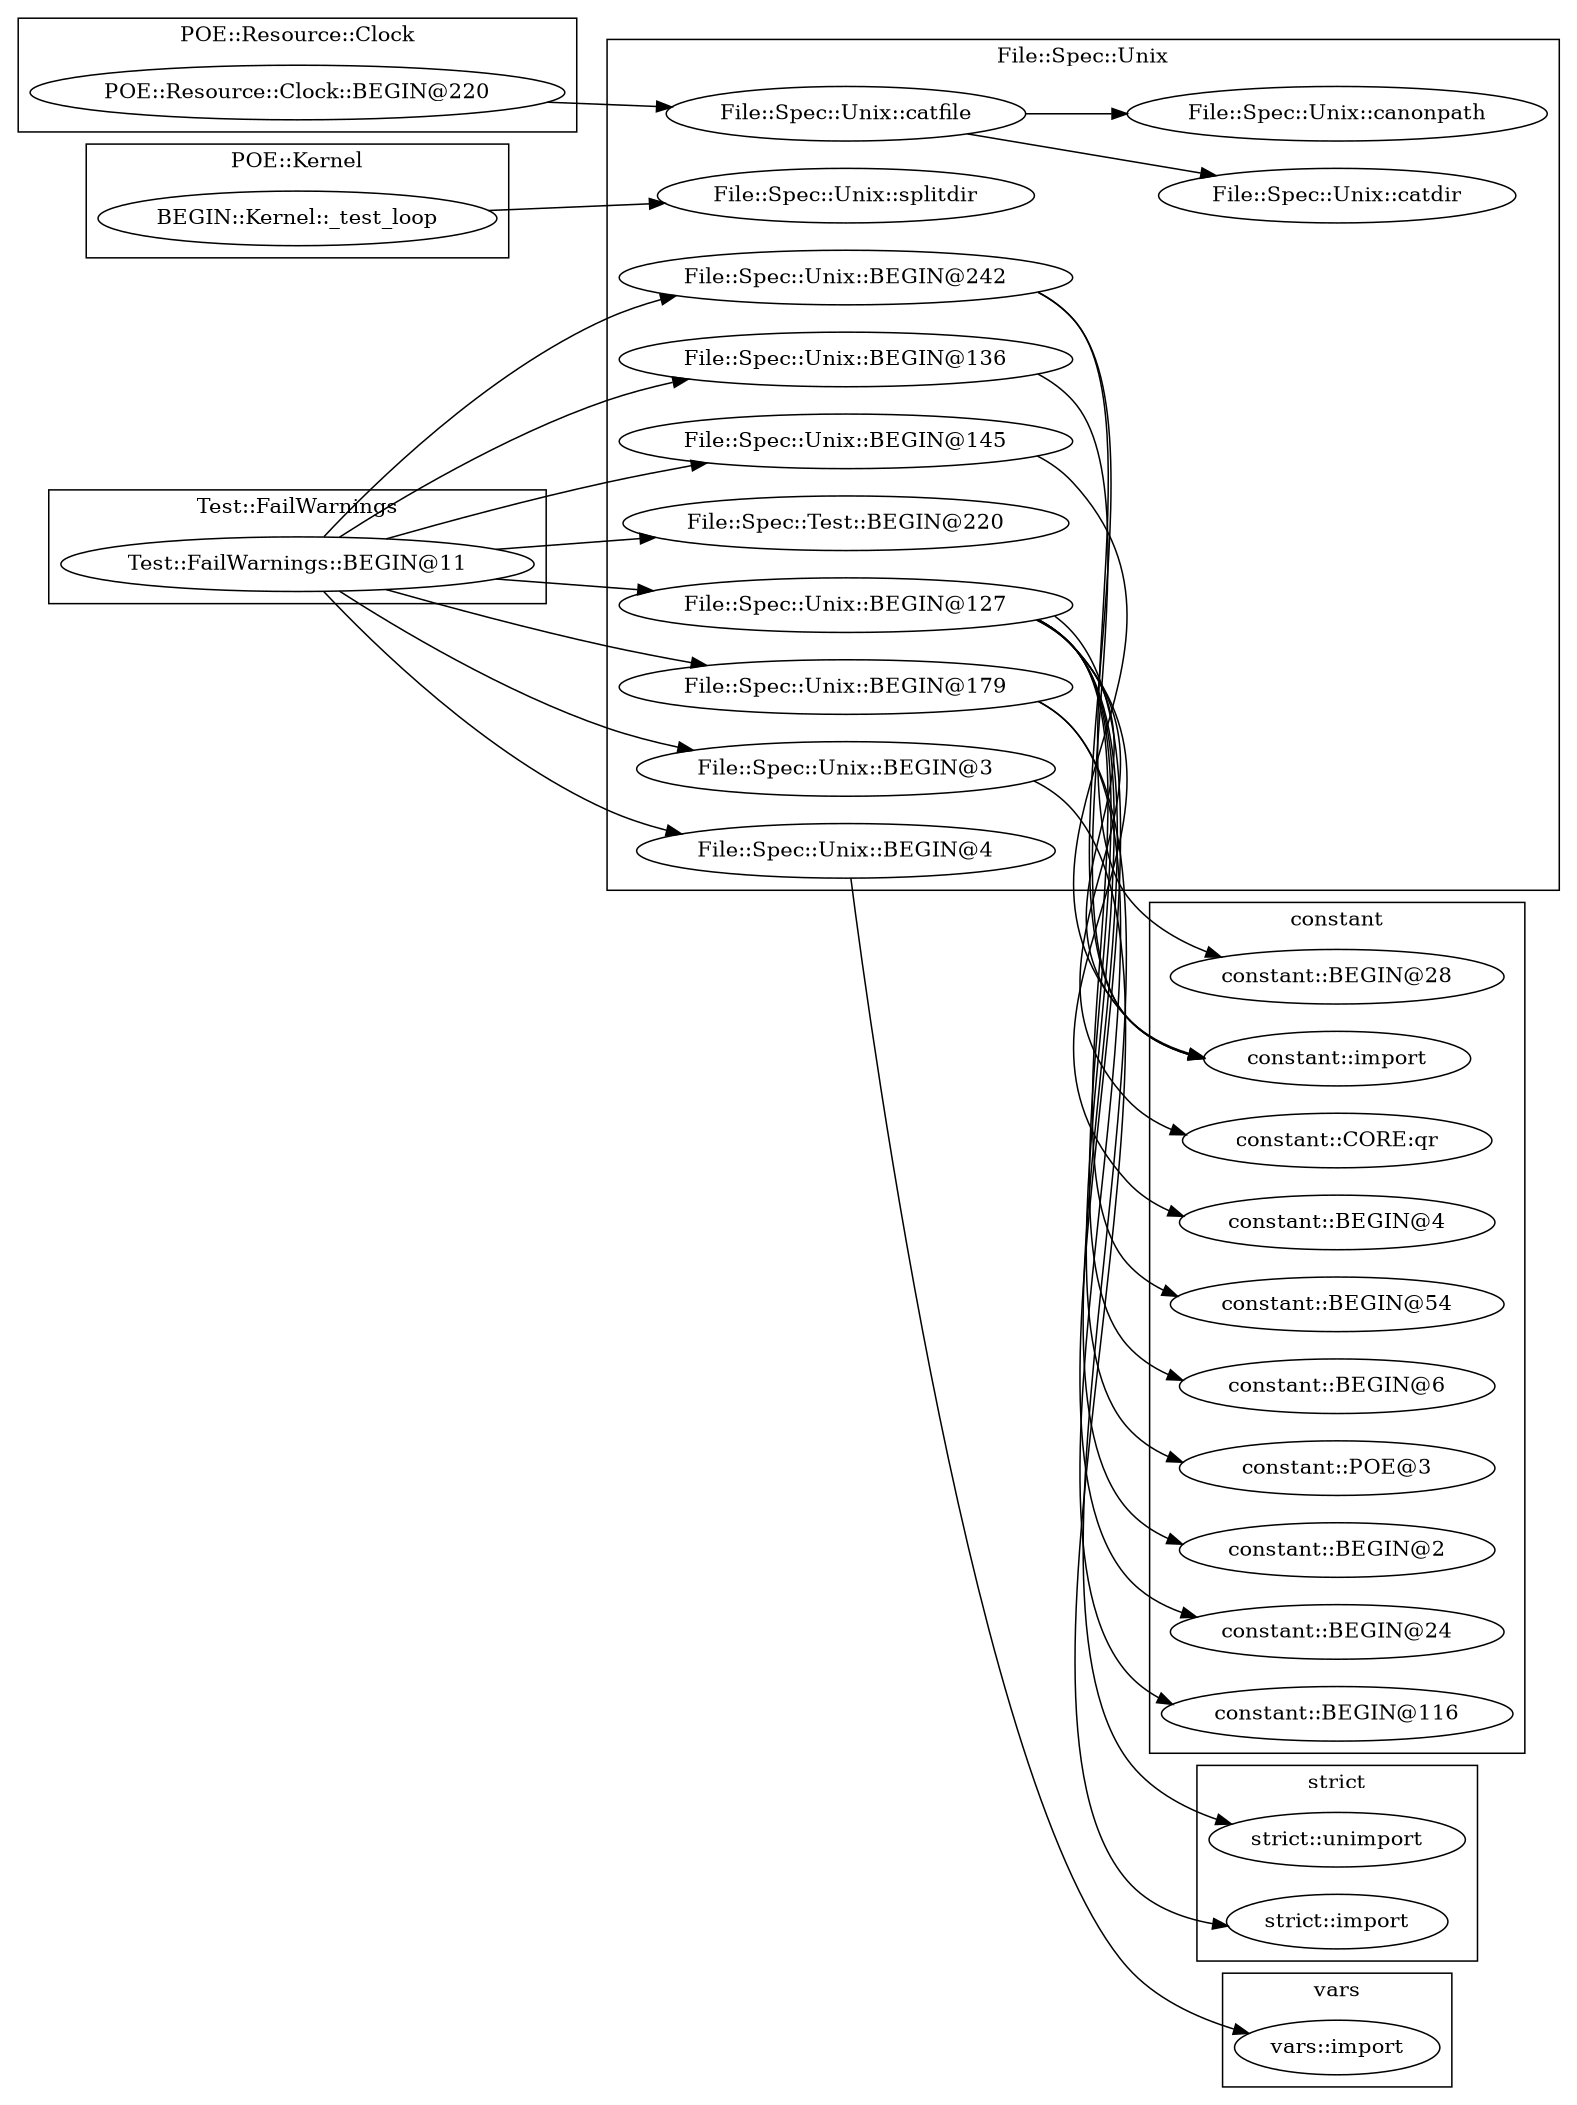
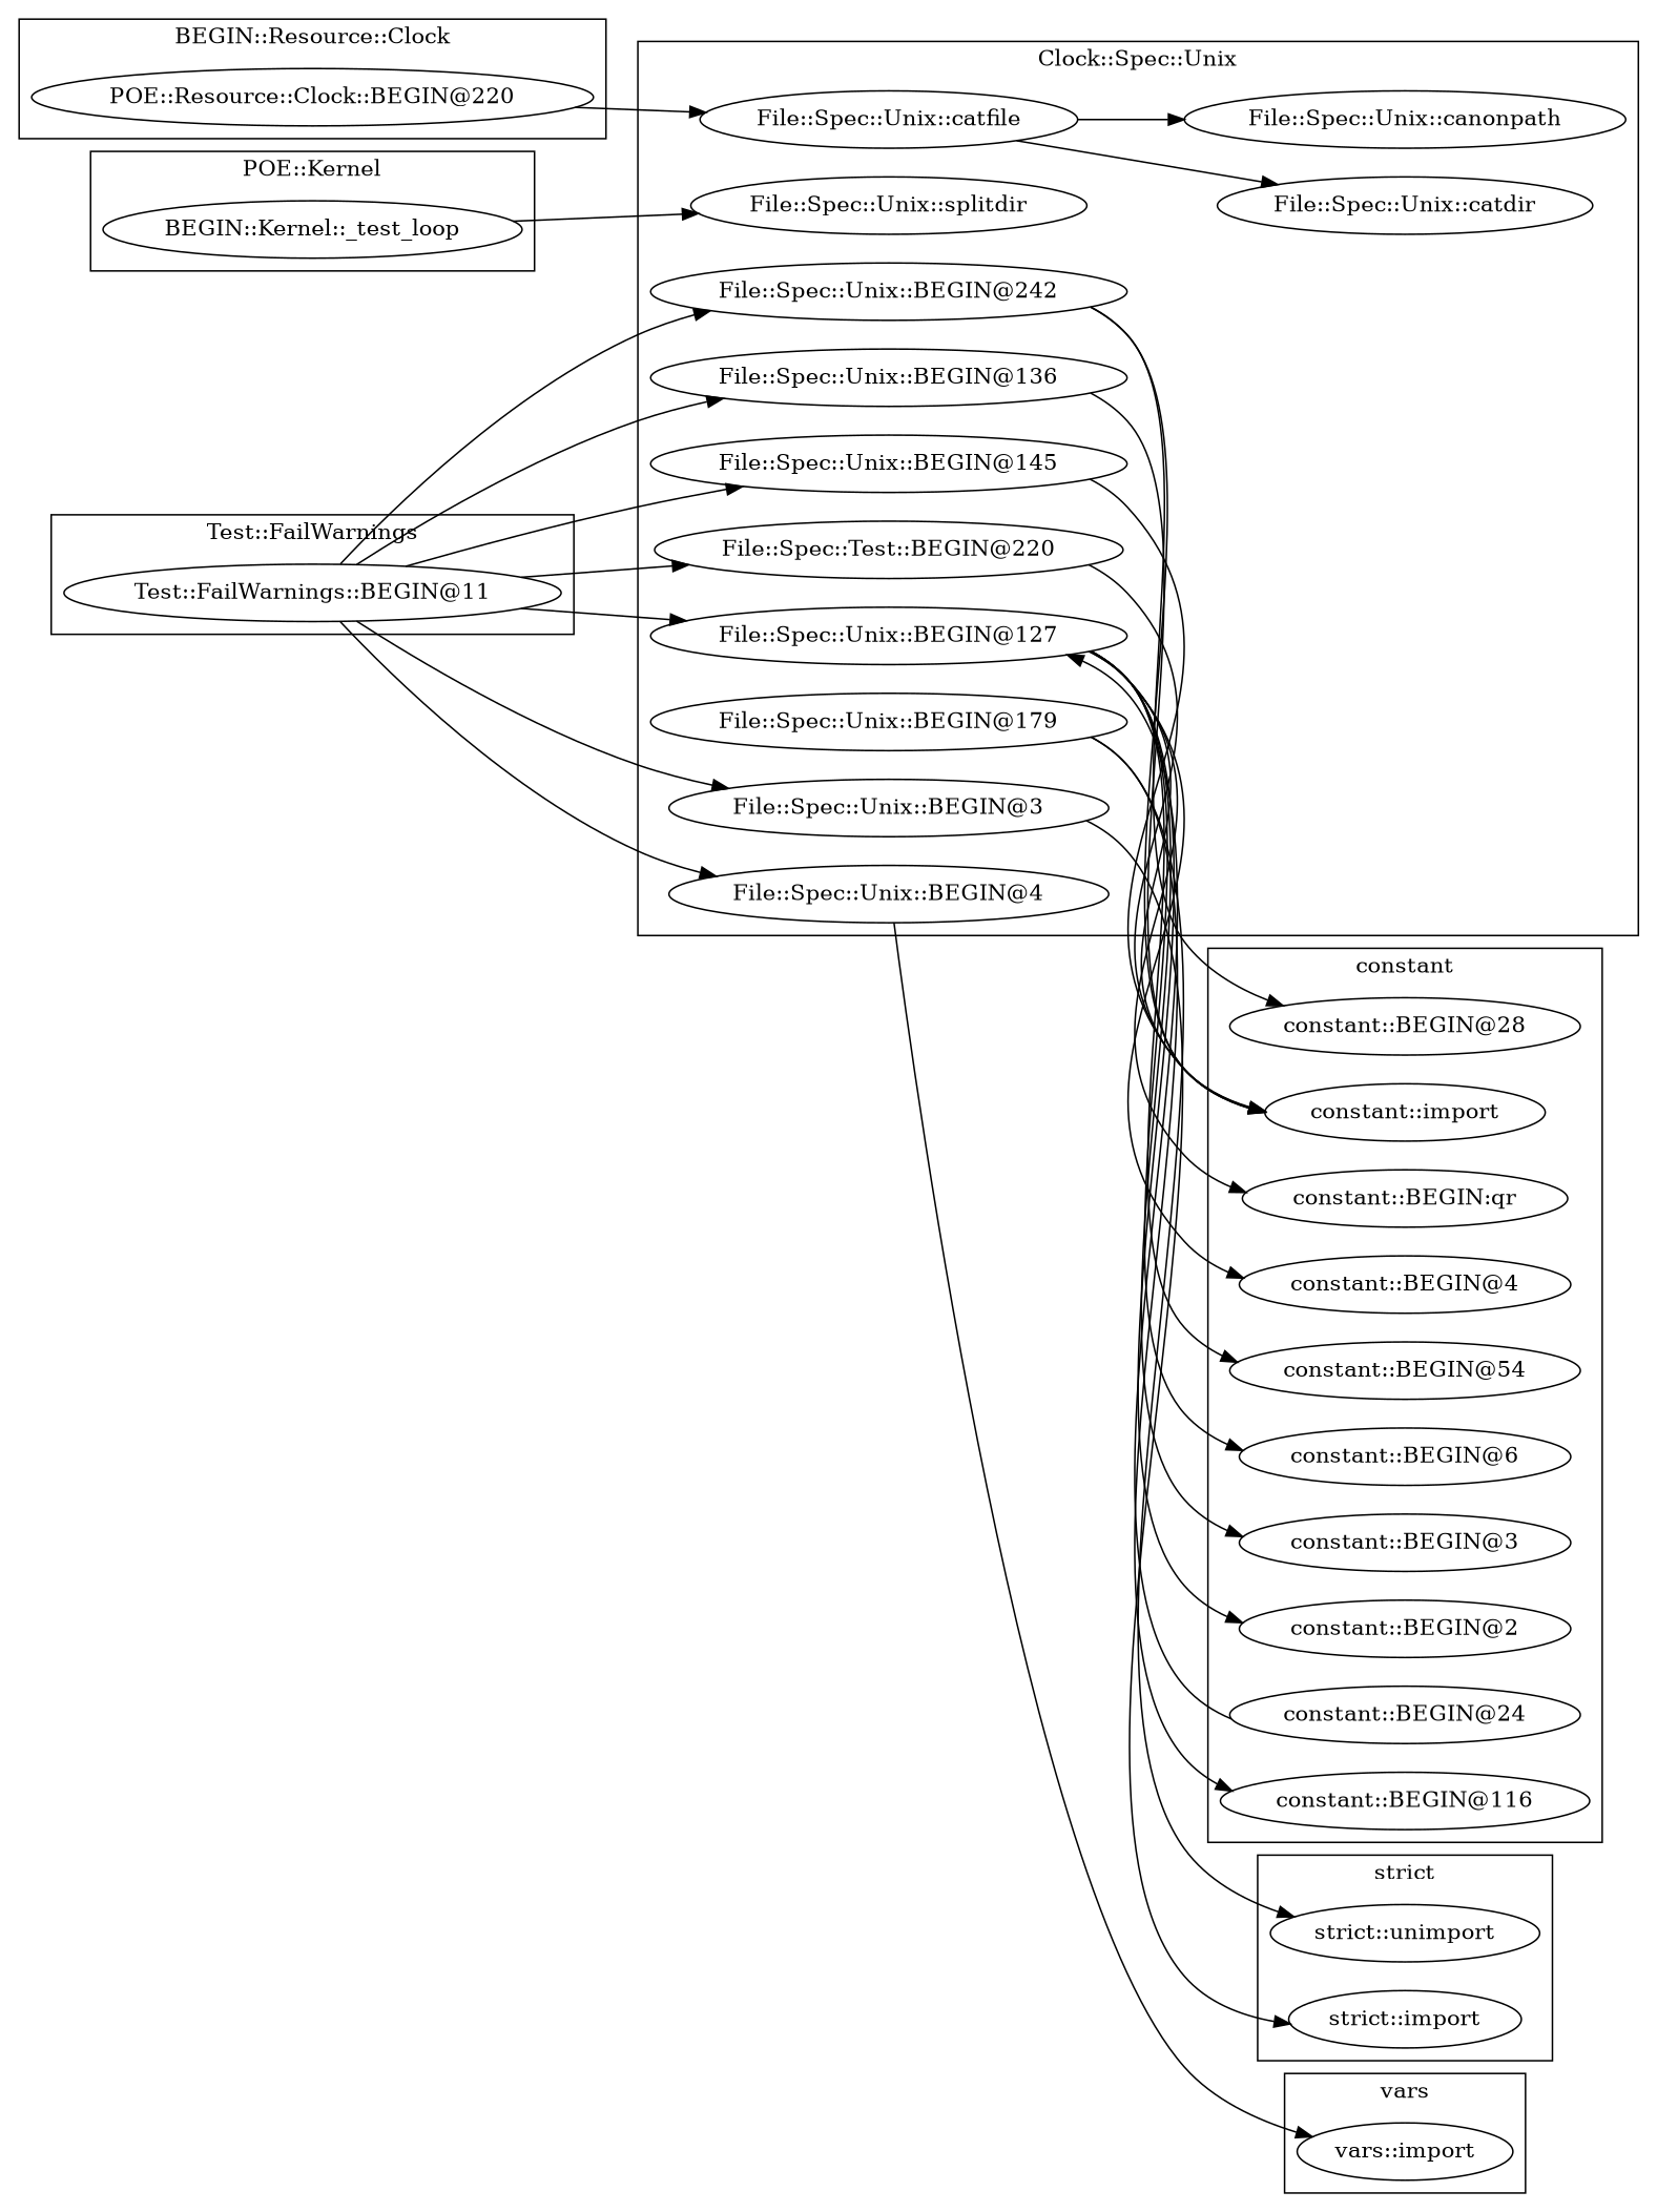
  digraph {
    rankdir=LR
    "POE::Resource::Clock::BEGIN@220"
    "vars::import"
    n3 [label="BEGIN::Kernel::_test_loop"]
    "Test::FailWarnings::BEGIN@11"
    "File::Spec::Unix::BEGIN@145"
    n6 [label="File::Spec::Test::BEGIN@220"]
    "File::Spec::Unix::BEGIN@242"
    "File::Spec::Unix::BEGIN@179"
    "File::Spec::Unix::canonpath"
    "File::Spec::Unix::BEGIN@3"
    "File::Spec::Unix::catfile"
    "File::Spec::Unix::BEGIN@127"
    "File::Spec::Unix::BEGIN@4"
    "File::Spec::Unix::catdir"
    "File::Spec::Unix::splitdir"
    "File::Spec::Unix::BEGIN@136"
    "strict::import"
    "strict::unimport"
    "constant::import"
    "constant::BEGIN@116"
    "constant::BEGIN@54"
    "constant::BEGIN@6"
-   "constant::BEGIN@3" [label="constant::POE@3"]
+   "constant::BEGIN@3"
    "constant::BEGIN@2"
    "constant::BEGIN@28"
-   "constant::CORE:qr"
+   "constant::CORE:qr" [label="constant::BEGIN:qr"]
    "constant::BEGIN@4"
    "constant::BEGIN@24"
    subgraph cluster_1 {
-     label="POE::Resource::Clock"
+     label="BEGIN::Resource::Clock"
      "POE::Resource::Clock::BEGIN@220"
    }
    subgraph cluster_2 {
      label=vars
      "vars::import"
    }
    subgraph cluster_3 {
      label="POE::Kernel"
      n3
    }
    subgraph cluster_4 {
      label="Test::FailWarnings"
      "Test::FailWarnings::BEGIN@11"
    }
    subgraph cluster_5 {
-     label="File::Spec::Unix"
+     label="Clock::Spec::Unix"
      "File::Spec::Unix::BEGIN@145"
      n6
      "File::Spec::Unix::BEGIN@242"
      "File::Spec::Unix::BEGIN@179"
      "File::Spec::Unix::canonpath"
      "File::Spec::Unix::BEGIN@3"
      "File::Spec::Unix::catfile"
      "File::Spec::Unix::BEGIN@127"
      "File::Spec::Unix::BEGIN@4"
      "File::Spec::Unix::catdir"
      "File::Spec::Unix::splitdir"
      "File::Spec::Unix::BEGIN@136"
    }
    subgraph cluster_6 {
      label="strict"
      "strict::import"
      "strict::unimport"
    }
    subgraph cluster_7 {
      label=constant
      "constant::import"
      "constant::BEGIN@116"
      "constant::BEGIN@54"
      "constant::BEGIN@6"
      "constant::BEGIN@3"
      "constant::BEGIN@2"
      "constant::BEGIN@28"
      "constant::CORE:qr"
      "constant::BEGIN@4"
      "constant::BEGIN@24"
    }
    "POE::Resource::Clock::BEGIN@220" -> "File::Spec::Unix::catfile"
    n3 -> "File::Spec::Unix::splitdir"
    "Test::FailWarnings::BEGIN@11" -> "File::Spec::Unix::BEGIN@145"
    "Test::FailWarnings::BEGIN@11" -> n6
    "Test::FailWarnings::BEGIN@11" -> "File::Spec::Unix::BEGIN@242"
-   "Test::FailWarnings::BEGIN@11" -> "File::Spec::Unix::BEGIN@179"
    "Test::FailWarnings::BEGIN@11" -> "File::Spec::Unix::BEGIN@3"
    "Test::FailWarnings::BEGIN@11" -> "File::Spec::Unix::BEGIN@127"
    "Test::FailWarnings::BEGIN@11" -> "File::Spec::Unix::BEGIN@4"
    "Test::FailWarnings::BEGIN@11" -> "File::Spec::Unix::BEGIN@136"
    "File::Spec::Unix::BEGIN@145" -> "constant::import"
+   n6 -> "constant::import"
    "File::Spec::Unix::BEGIN@242" -> "constant::import"
    "File::Spec::Unix::BEGIN@242" -> "constant::BEGIN@28"
    "File::Spec::Unix::BEGIN@179" -> "strict::unimport"
    "File::Spec::Unix::BEGIN@179" -> "constant::BEGIN@116"
    "File::Spec::Unix::BEGIN@3" -> "strict::import"
    "File::Spec::Unix::catfile" -> "File::Spec::Unix::canonpath"
    "File::Spec::Unix::catfile" -> "File::Spec::Unix::catdir"
    "File::Spec::Unix::BEGIN@127" -> "constant::import"
    "File::Spec::Unix::BEGIN@127" -> "constant::BEGIN@54"
    "File::Spec::Unix::BEGIN@127" -> "constant::BEGIN@6"
    "File::Spec::Unix::BEGIN@127" -> "constant::BEGIN@3"
    "File::Spec::Unix::BEGIN@127" -> "constant::BEGIN@2"
    "File::Spec::Unix::BEGIN@127" -> "constant::CORE:qr"
    "File::Spec::Unix::BEGIN@127" -> "constant::BEGIN@4"
-   "File::Spec::Unix::BEGIN@127" -> "constant::BEGIN@24"
+   "constant::BEGIN@24" -> "File::Spec::Unix::BEGIN@127"
    "File::Spec::Unix::BEGIN@4" -> "vars::import"
    "File::Spec::Unix::BEGIN@136" -> "constant::import"
  }
